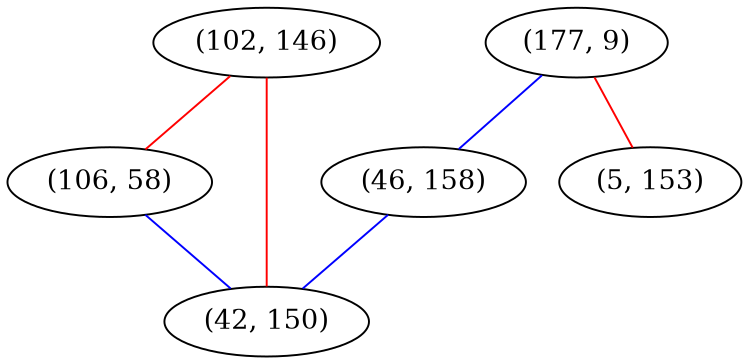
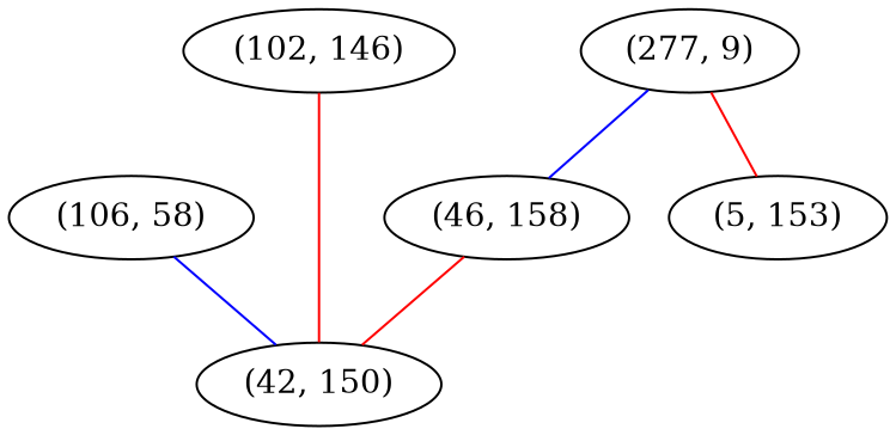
  graph {
    edge [color=red weight=1]
    "(102, 146)"
    "(106, 58)"
    "(42, 150)"
-   "(177, 9)"
+   "(177, 9)" [label="(277, 9)"]
    "(46, 158)"
    "(5, 153)"
-   "(102, 146)" -- "(106, 58)"
    "(102, 146)" -- "(42, 150)" [weight=3]
    "(106, 58)" -- "(42, 150)" [color=blue weight=3]
    "(177, 9)" -- "(46, 158)" [color=blue]
    "(177, 9)" -- "(5, 153)"
-   "(46, 158)" -- "(42, 150)" [color=blue]
+   "(46, 158)" -- "(42, 150)"
  }
